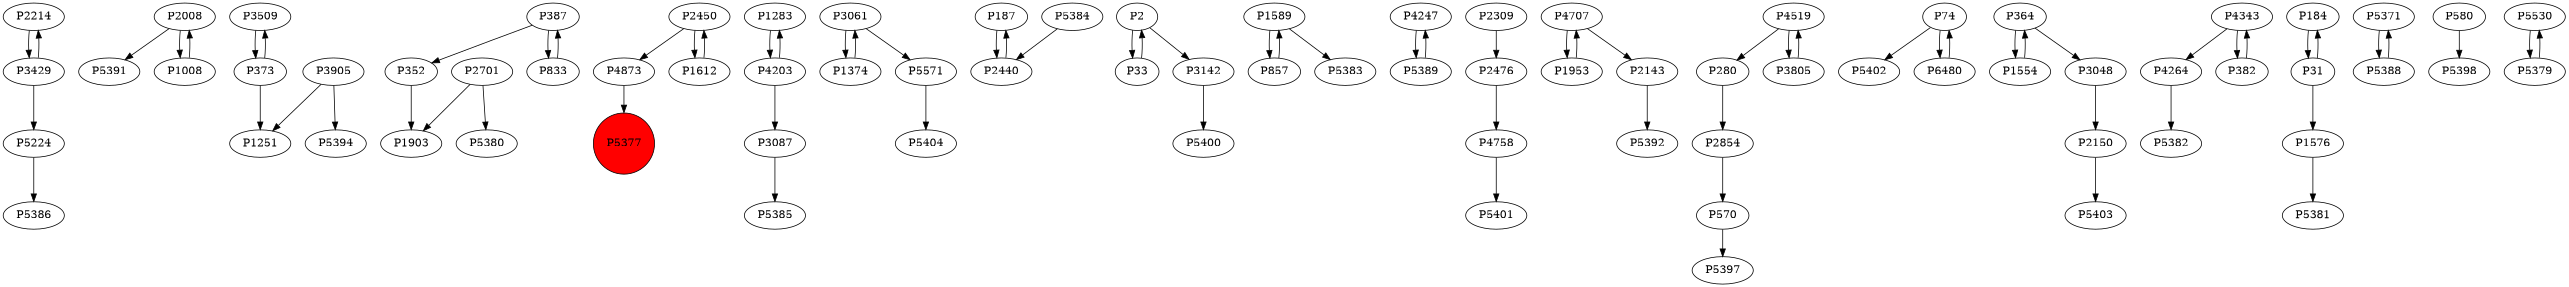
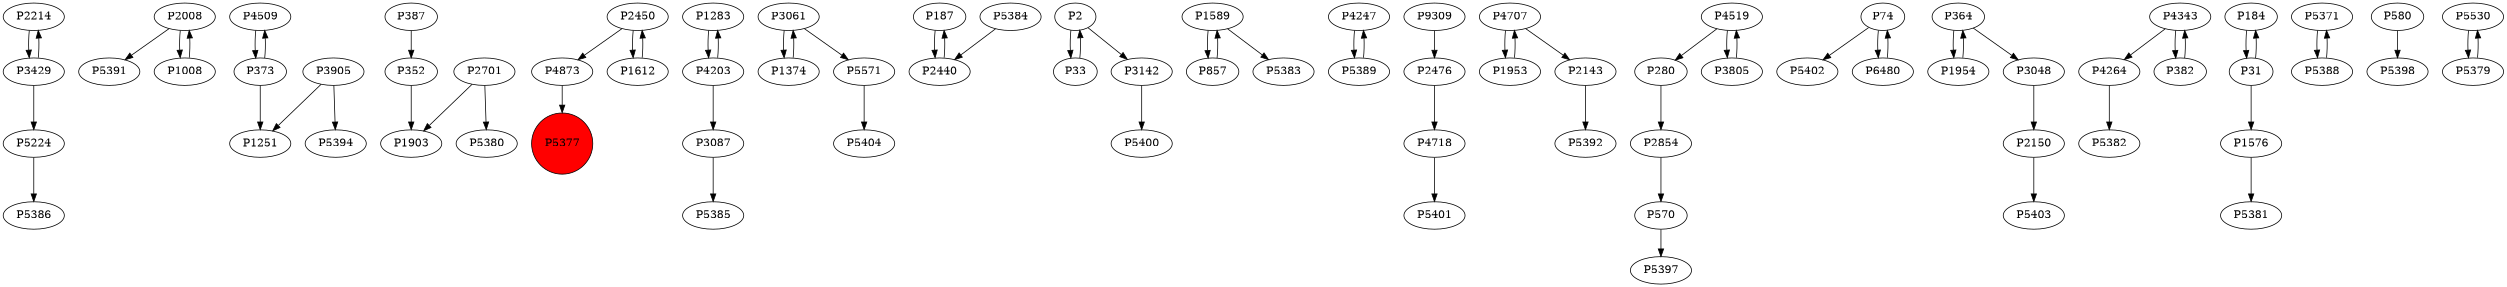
  digraph {
    P2214
    P3429
    P5224
    P5386
    P2008
    P5391
    P1008
-   P4509 [label=P3509]
+   P4509
    P373
    P1251
    P352
    P1903
    P2701
    P5380
    P3905
    P5394
    P2450
    P4873
    P1612
    P5377 [fillcolor=red shape=circle style=filled]
    P1283
    P4203
    P3087
    P5385
    P3061
    P1374
    P5571
    P5404
    P387
-   P833
    P187
    P2440
    P5384
    P2
    P33
    P3142
    P5400
    P1589
    P857
    P5383
    P4247
    P5389
-   P4758
+   P4758 [label=P4718]
    P5401
    P4707
    P1953
    P2143
    P5392
    P4519
    P280
    P3805
    P2854
    P570
    P74
    P5402
    P6480
    P3048
    P2150
    P5403
-   P1954 [label=P1554]
+   P1954
    P364
    P5397
    P4264
    P5382
    P184
    P31
    P1576
    P5381
    P5371
    P5388
    P580
    P5398
    P5530
    P5379
    P4343
    P382
-   P2309
+   P2309 [label=P9309]
    P2476
    P2214 -> P3429
    P3429 -> P2214
    P3429 -> P5224
    P5224 -> P5386
    P2008 -> P5391
    P2008 -> P1008
    P1008 -> P2008
    P4509 -> P373
    P373 -> P4509
    P373 -> P1251
    P352 -> P1903
    P2701 -> P1903
    P2701 -> P5380
    P3905 -> P1251
    P3905 -> P5394
    P2450 -> P4873
    P2450 -> P1612
    P4873 -> P5377
    P1612 -> P2450
    P1283 -> P4203
    P4203 -> P1283
    P4203 -> P3087
    P3087 -> P5385
    P3061 -> P1374
    P3061 -> P5571
    P1374 -> P3061
    P5571 -> P5404
    P387 -> P352
-   P387 -> P833
-   P833 -> P387
    P187 -> P2440
    P2440 -> P187
    P5384 -> P2440
    P2 -> P33
    P2 -> P3142
    P33 -> P2
    P3142 -> P5400
    P1589 -> P857
    P1589 -> P5383
    P857 -> P1589
    P4247 -> P5389
    P5389 -> P4247
    P4758 -> P5401
    P4707 -> P1953
    P4707 -> P2143
    P1953 -> P4707
    P2143 -> P5392
    P4519 -> P280
    P4519 -> P3805
    P280 -> P2854
    P3805 -> P4519
    P2854 -> P570
    P570 -> P5397
    P74 -> P5402
    P74 -> P6480
    P6480 -> P74
    P3048 -> P2150
    P2150 -> P5403
    P1954 -> P364
    P364 -> P3048
    P364 -> P1954
    P4264 -> P5382
    P184 -> P31
    P31 -> P184
    P31 -> P1576
    P1576 -> P5381
    P5371 -> P5388
    P5388 -> P5371
    P580 -> P5398
    P5530 -> P5379
    P5379 -> P5530
    P4343 -> P4264
    P4343 -> P382
    P382 -> P4343
    P2309 -> P2476
    P2476 -> P4758
  }
